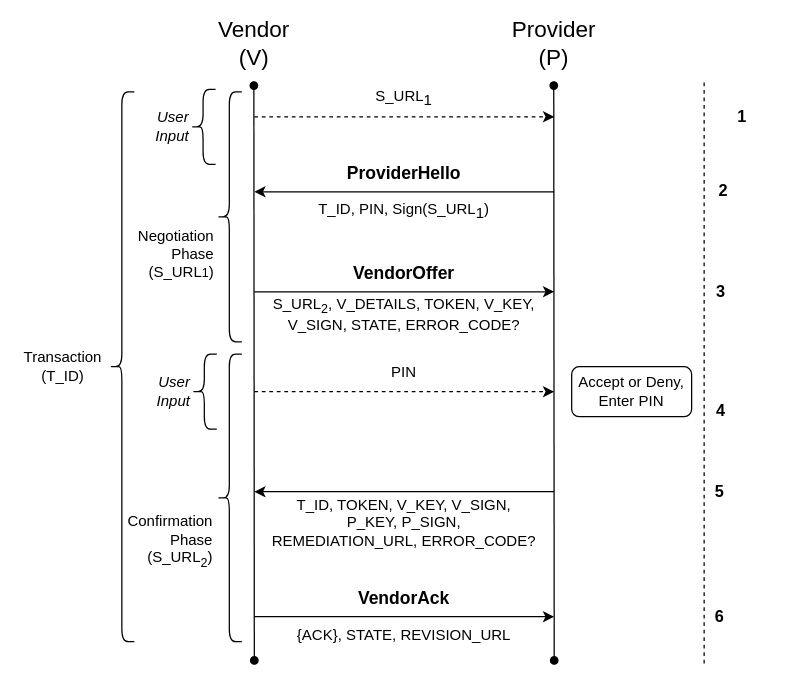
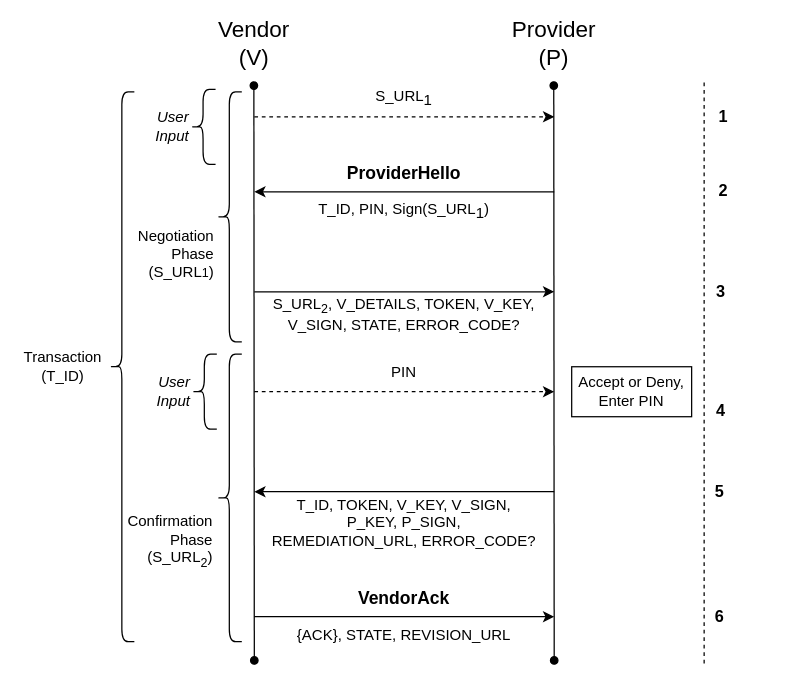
  <mxCell id="0" />
  <mxCell id="1" parent="0" />
  <mxCell id="2" value="" style="endArrow=oval;html=1;rounded=0;startArrow=oval;startFill=1;endFill=1;" parent="1" edge="1"><mxGeometry width="50" height="50" relative="1" as="geometry"><mxPoint x="203" y="528" as="sourcePoint" /><mxPoint x="202.66" y="68" as="targetPoint" /></mxGeometry></mxCell>
  <mxCell id="3" value="" style="endArrow=oval;html=1;rounded=0;startArrow=oval;startFill=1;endFill=1;" parent="1" edge="1"><mxGeometry width="50" height="50" relative="1" as="geometry"><mxPoint x="443" y="528" as="sourcePoint" /><mxPoint x="442.66" y="68" as="targetPoint" /></mxGeometry></mxCell>
  <mxCell id="4" value="Vendor (V)" style="text;html=1;strokeColor=none;fillColor=none;align=center;verticalAlign=middle;whiteSpace=wrap;rounded=0;fontSize=18;" parent="1" vertex="1"><mxGeometry x="173" y="20" width="60" height="30" as="geometry" /></mxCell>
  <mxCell id="5" value="Provider&lt;br&gt;(P)" style="text;html=1;strokeColor=none;fillColor=none;align=center;verticalAlign=middle;whiteSpace=wrap;rounded=0;fontSize=18;" parent="1" vertex="1"><mxGeometry x="413" y="20" width="60" height="30" as="geometry" /></mxCell>
  <mxCell id="6" value="" style="endArrow=classic;html=1;rounded=0;fontSize=18;dashed=1;" parent="1" edge="1"><mxGeometry width="50" height="50" relative="1" as="geometry"><mxPoint x="203" y="93" as="sourcePoint" /><mxPoint x="443" y="93" as="targetPoint" /></mxGeometry></mxCell>
  <mxCell id="7" value="S_URL&lt;sub style=&quot;font-size: 12px;&quot;&gt;1&lt;/sub&gt;" style="text;html=1;strokeColor=none;fillColor=none;align=center;verticalAlign=middle;whiteSpace=wrap;rounded=0;fontSize=12;" parent="1" vertex="1"><mxGeometry x="293" y="63" width="60" height="30" as="geometry" /></mxCell>
  <mxCell id="8" value="" style="endArrow=classic;html=1;rounded=0;fontSize=12;" parent="1" edge="1"><mxGeometry width="50" height="50" relative="1" as="geometry"><mxPoint x="443" y="153" as="sourcePoint" /><mxPoint x="203" y="153" as="targetPoint" /></mxGeometry></mxCell>
  <mxCell id="9" value="&lt;b&gt;&lt;font style=&quot;font-size: 14px;&quot;&gt;ProviderHello&lt;/font&gt;&lt;/b&gt;" style="text;html=1;strokeColor=none;fillColor=none;align=center;verticalAlign=middle;whiteSpace=wrap;rounded=0;fontSize=12;" parent="1" vertex="1"><mxGeometry x="293" y="123" width="60" height="30" as="geometry" /></mxCell>
  <mxCell id="10" value="T_ID, PIN, Sign(S_URL&lt;sub style=&quot;font-size: 12px;&quot;&gt;1&lt;/sub&gt;)" style="text;html=1;strokeColor=none;fillColor=none;align=center;verticalAlign=middle;whiteSpace=wrap;rounded=0;fontSize=12;" parent="1" vertex="1"><mxGeometry x="238" y="153" width="170" height="30" as="geometry" /></mxCell>
  <mxCell id="11" value="" style="endArrow=classic;html=1;rounded=0;fontSize=14;" parent="1" edge="1"><mxGeometry width="50" height="50" relative="1" as="geometry"><mxPoint x="203" y="233" as="sourcePoint" /><mxPoint x="443" y="233" as="targetPoint" /></mxGeometry></mxCell>
- <mxCell id="12" value="&lt;b&gt;&lt;font style=&quot;font-size: 14px;&quot;&gt;VendorOffer&lt;/font&gt;&lt;/b&gt;" style="text;html=1;strokeColor=none;fillColor=none;align=center;verticalAlign=middle;whiteSpace=wrap;rounded=0;fontSize=12;" parent="1" vertex="1"><mxGeometry x="293" y="203" width="60" height="30" as="geometry" /></mxCell>
  <mxCell id="13" value="S_URL&lt;sub&gt;2&lt;/sub&gt;, V_DETAILS, TOKEN, V_KEY, V_SIGN, STATE, ERROR_CODE?" style="text;html=1;strokeColor=none;fillColor=none;align=center;verticalAlign=middle;whiteSpace=wrap;rounded=0;fontSize=12;" parent="1" vertex="1"><mxGeometry x="213" y="236" width="220" height="30" as="geometry" /></mxCell>
  <mxCell id="14" value="" style="endArrow=classic;html=1;rounded=0;fontSize=14;" parent="1" edge="1"><mxGeometry width="50" height="50" relative="1" as="geometry"><mxPoint x="443" y="393" as="sourcePoint" /><mxPoint x="203" y="393" as="targetPoint" /></mxGeometry></mxCell>
  <mxCell id="15" value="" style="endArrow=classic;html=1;rounded=0;fontSize=18;dashed=1;" parent="1" edge="1"><mxGeometry width="50" height="50" relative="1" as="geometry"><mxPoint x="203" y="313" as="sourcePoint" /><mxPoint x="443" y="313" as="targetPoint" /></mxGeometry></mxCell>
  <mxCell id="16" value="PIN" style="text;html=1;strokeColor=none;fillColor=none;align=center;verticalAlign=middle;whiteSpace=wrap;rounded=0;fontSize=12;" parent="1" vertex="1"><mxGeometry x="293" y="283" width="60" height="30" as="geometry" /></mxCell>
- <mxCell id="17" value="Accept or Deny,&lt;br&gt;Enter PIN" style="rounded=1;whiteSpace=wrap;html=1;fontSize=12;" parent="1" vertex="1"><mxGeometry x="457" y="293" width="96" height="40" as="geometry" /></mxCell>
+ <mxCell id="17" value="Accept or Deny,&lt;br&gt;Enter PIN" style="whiteSpace=wrap;html=1;fontSize=12;rounded=0;" parent="1" vertex="1"><mxGeometry x="457" y="293" width="96" height="40" as="geometry" /></mxCell>
  <mxCell id="18" value="T_ID, TOKEN, V_KEY, V_SIGN, P_KEY, P_SIGN, REMEDIATION_URL,&amp;nbsp;ERROR_CODE?" style="text;html=1;strokeColor=none;fillColor=none;align=center;verticalAlign=middle;whiteSpace=wrap;rounded=0;fontSize=12;" parent="1" vertex="1"><mxGeometry x="223" y="403" width="200" height="30" as="geometry" /></mxCell>
  <mxCell id="19" value="" style="endArrow=classic;html=1;rounded=0;fontSize=14;" parent="1" edge="1"><mxGeometry width="50" height="50" relative="1" as="geometry"><mxPoint x="203" y="493" as="sourcePoint" /><mxPoint x="443" y="493" as="targetPoint" /></mxGeometry></mxCell>
  <mxCell id="20" value="&lt;b&gt;&lt;font style=&quot;font-size: 14px;&quot;&gt;VendorAck&lt;/font&gt;&lt;/b&gt;" style="text;html=1;strokeColor=none;fillColor=none;align=center;verticalAlign=middle;whiteSpace=wrap;rounded=0;fontSize=12;" parent="1" vertex="1"><mxGeometry x="293" y="463" width="60" height="30" as="geometry" /></mxCell>
  <mxCell id="21" value="{ACK}, STATE, REVISION_URL" style="text;html=1;strokeColor=none;fillColor=none;align=center;verticalAlign=middle;whiteSpace=wrap;rounded=0;fontSize=12;" parent="1" vertex="1"><mxGeometry x="213" y="493" width="220" height="30" as="geometry" /></mxCell>
  <mxCell id="22" value="" style="shape=curlyBracket;whiteSpace=wrap;html=1;rounded=1;fontSize=12;" parent="1" vertex="1"><mxGeometry x="173" y="73" width="20" height="200" as="geometry" /></mxCell>
  <mxCell id="23" value="Negotiation&lt;br&gt;Phase&lt;br&gt;(S_URL&lt;span style=&quot;font-size: 10px;&quot;&gt;1&lt;/span&gt;)" style="text;html=1;strokeColor=none;fillColor=none;align=right;verticalAlign=middle;whiteSpace=wrap;rounded=0;fontSize=12;" parent="1" vertex="1"><mxGeometry x="113" y="188" width="60" height="30" as="geometry" /></mxCell>
  <mxCell id="24" value="" style="shape=curlyBracket;whiteSpace=wrap;html=1;rounded=1;fontSize=12;" parent="1" vertex="1"><mxGeometry x="173" y="283" width="20" height="230" as="geometry" /></mxCell>
  <mxCell id="25" value="Confirmation&lt;br&gt;Phase&lt;br&gt;(S_URL&lt;sub&gt;2&lt;/sub&gt;)" style="text;html=1;strokeColor=none;fillColor=none;align=right;verticalAlign=middle;whiteSpace=wrap;rounded=0;fontSize=12;" parent="1" vertex="1"><mxGeometry x="112" y="418" width="60" height="30" as="geometry" /></mxCell>
  <mxCell id="26" value="" style="shape=curlyBracket;whiteSpace=wrap;html=1;rounded=1;fontSize=12;" parent="1" vertex="1"><mxGeometry x="87" y="73" width="20" height="440" as="geometry" /></mxCell>
  <mxCell id="27" value="Transaction&lt;br&gt;(T_ID)" style="text;html=1;strokeColor=none;fillColor=none;align=center;verticalAlign=middle;whiteSpace=wrap;rounded=0;fontSize=12;" parent="1" vertex="1"><mxGeometry x="20" y="278" width="60" height="30" as="geometry" /></mxCell>
  <mxCell id="28" value="" style="shape=curlyBracket;whiteSpace=wrap;html=1;rounded=1;fontSize=12;" parent="1" vertex="1"><mxGeometry x="152" y="71" width="20" height="60" as="geometry" /></mxCell>
  <mxCell id="29" value="User&lt;br&gt;Input" style="text;html=1;strokeColor=none;fillColor=none;align=right;verticalAlign=middle;whiteSpace=wrap;rounded=0;fontSize=12;fontStyle=2" parent="1" vertex="1"><mxGeometry x="93" y="86" width="60" height="30" as="geometry" /></mxCell>
  <mxCell id="30" value="" style="shape=curlyBracket;whiteSpace=wrap;html=1;rounded=1;fontSize=12;" parent="1" vertex="1"><mxGeometry x="153" y="283" width="20" height="60" as="geometry" /></mxCell>
  <mxCell id="31" value="User&lt;br&gt;Input" style="text;html=1;strokeColor=none;fillColor=none;align=right;verticalAlign=middle;whiteSpace=wrap;rounded=0;fontSize=12;fontStyle=2" parent="1" vertex="1"><mxGeometry x="94" y="298" width="60" height="30" as="geometry" /></mxCell>
- <mxCell id="32" value="&lt;b style=&quot;font-size: 13px;&quot;&gt;1&lt;/b&gt;" style="text;html=1;strokeColor=none;fillColor=none;align=left;verticalAlign=middle;whiteSpace=wrap;rounded=0;fontSize=13;" parent="1" vertex="1"><mxGeometry x="588" y="78" width="50" height="30" as="geometry" /></mxCell>
+ <mxCell id="32" value="&lt;b style=&quot;font-size: 13px;&quot;&gt;1&lt;/b&gt;" style="text;html=1;strokeColor=none;fillColor=none;align=left;verticalAlign=middle;whiteSpace=wrap;rounded=0;fontSize=13;" parent="1" vertex="1"><mxGeometry x="573" y="78" width="50" height="30" as="geometry" /></mxCell>
  <mxCell id="33" value="" style="endArrow=none;dashed=1;html=1;" parent="1" edge="1"><mxGeometry width="50" height="50" relative="1" as="geometry"><mxPoint x="563" y="530.5" as="sourcePoint" /><mxPoint x="563" y="65.5" as="targetPoint" /></mxGeometry></mxCell>
  <mxCell id="34" value="&lt;b style=&quot;font-size: 13px;&quot;&gt;2&lt;/b&gt;" style="text;html=1;strokeColor=none;fillColor=none;align=left;verticalAlign=middle;whiteSpace=wrap;rounded=0;fontSize=13;" parent="1" vertex="1"><mxGeometry x="573" y="137" width="50" height="30" as="geometry" /></mxCell>
  <mxCell id="35" value="&lt;b style=&quot;font-size: 13px;&quot;&gt;3&lt;/b&gt;" style="text;html=1;strokeColor=none;fillColor=none;align=left;verticalAlign=middle;whiteSpace=wrap;rounded=0;fontSize=13;" parent="1" vertex="1"><mxGeometry x="571" y="218" width="50" height="30" as="geometry" /></mxCell>
  <mxCell id="36" value="&lt;b style=&quot;font-size: 13px;&quot;&gt;4&lt;/b&gt;" style="text;html=1;strokeColor=none;fillColor=none;align=left;verticalAlign=middle;whiteSpace=wrap;rounded=0;fontSize=13;" parent="1" vertex="1"><mxGeometry x="571" y="313" width="50" height="30" as="geometry" /></mxCell>
  <mxCell id="37" value="&lt;b style=&quot;font-size: 13px;&quot;&gt;5&lt;/b&gt;" style="text;html=1;strokeColor=none;fillColor=none;align=left;verticalAlign=middle;whiteSpace=wrap;rounded=0;fontSize=13;" parent="1" vertex="1"><mxGeometry x="570" y="378" width="50" height="30" as="geometry" /></mxCell>
  <mxCell id="38" value="&lt;b style=&quot;font-size: 13px;&quot;&gt;6&lt;/b&gt;" style="text;html=1;strokeColor=none;fillColor=none;align=left;verticalAlign=middle;whiteSpace=wrap;rounded=0;fontSize=13;" parent="1" vertex="1"><mxGeometry x="570" y="478" width="50" height="30" as="geometry" /></mxCell>
